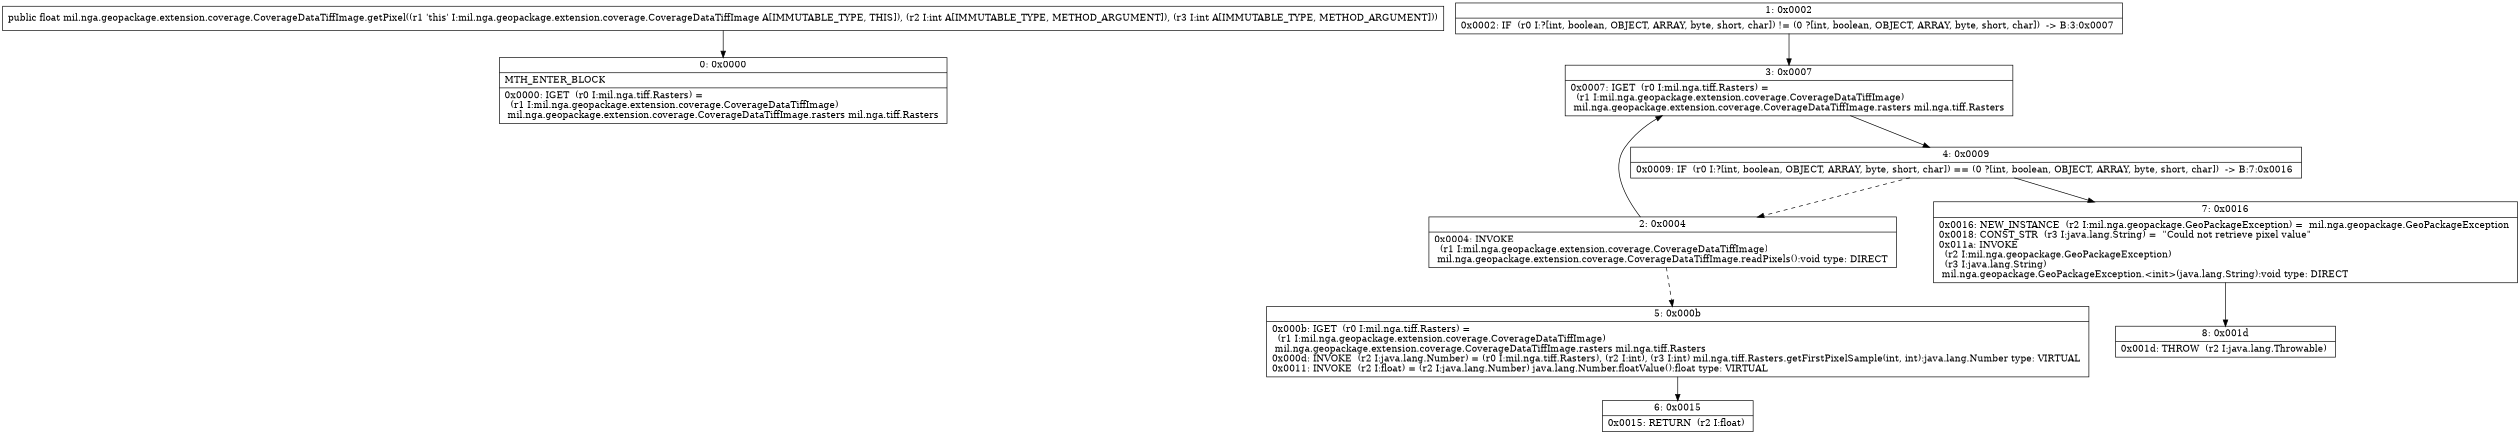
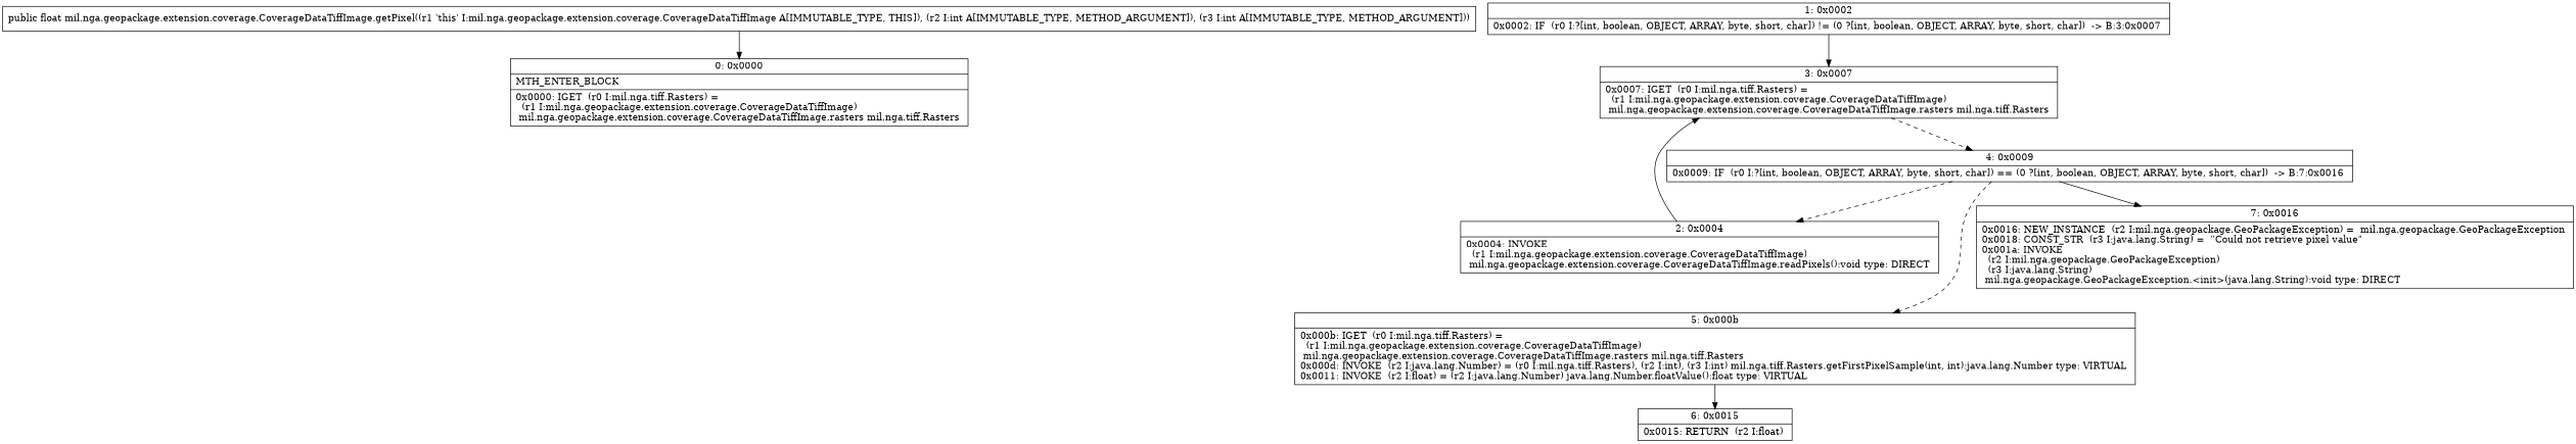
  digraph {
    node [shape=record]
    n1 [label="{0\:\ 0x0000|MTH_ENTER_BLOCK\l|0x0000: IGET  (r0 I:mil.nga.tiff.Rasters) = \l  (r1 I:mil.nga.geopackage.extension.coverage.CoverageDataTiffImage)\l mil.nga.geopackage.extension.coverage.CoverageDataTiffImage.rasters mil.nga.tiff.Rasters \l}"]
    n2 [label="{1\:\ 0x0002|0x0002: IF  (r0 I:?[int, boolean, OBJECT, ARRAY, byte, short, char]) != (0 ?[int, boolean, OBJECT, ARRAY, byte, short, char])  \-\> B:3:0x0007 \l}"]
    n3 [label="{3\:\ 0x0007|0x0007: IGET  (r0 I:mil.nga.tiff.Rasters) = \l  (r1 I:mil.nga.geopackage.extension.coverage.CoverageDataTiffImage)\l mil.nga.geopackage.extension.coverage.CoverageDataTiffImage.rasters mil.nga.tiff.Rasters \l}"]
    n4 [label="{2\:\ 0x0004|0x0004: INVOKE  \l  (r1 I:mil.nga.geopackage.extension.coverage.CoverageDataTiffImage)\l mil.nga.geopackage.extension.coverage.CoverageDataTiffImage.readPixels():void type: DIRECT \l}"]
    n5 [label="{4\:\ 0x0009|0x0009: IF  (r0 I:?[int, boolean, OBJECT, ARRAY, byte, short, char]) == (0 ?[int, boolean, OBJECT, ARRAY, byte, short, char])  \-\> B:7:0x0016 \l}"]
    n6 [label="{5\:\ 0x000b|0x000b: IGET  (r0 I:mil.nga.tiff.Rasters) = \l  (r1 I:mil.nga.geopackage.extension.coverage.CoverageDataTiffImage)\l mil.nga.geopackage.extension.coverage.CoverageDataTiffImage.rasters mil.nga.tiff.Rasters \l0x000d: INVOKE  (r2 I:java.lang.Number) = (r0 I:mil.nga.tiff.Rasters), (r2 I:int), (r3 I:int) mil.nga.tiff.Rasters.getFirstPixelSample(int, int):java.lang.Number type: VIRTUAL \l0x0011: INVOKE  (r2 I:float) = (r2 I:java.lang.Number) java.lang.Number.floatValue():float type: VIRTUAL \l}"]
-   n7 [label="{7\:\ 0x0016|0x0016: NEW_INSTANCE  (r2 I:mil.nga.geopackage.GeoPackageException) =  mil.nga.geopackage.GeoPackageException \l0x0018: CONST_STR  (r3 I:java.lang.String) =  \"Could not retrieve pixel value\" \l0x011a: INVOKE  \l  (r2 I:mil.nga.geopackage.GeoPackageException)\l  (r3 I:java.lang.String)\l mil.nga.geopackage.GeoPackageException.\<init\>(java.lang.String):void type: DIRECT \l}"]
+   n7 [label="{7\:\ 0x0016|0x0016: NEW_INSTANCE  (r2 I:mil.nga.geopackage.GeoPackageException) =  mil.nga.geopackage.GeoPackageException \l0x0018: CONST_STR  (r3 I:java.lang.String) =  \"Could not retrieve pixel value\" \l0x001a: INVOKE  \l  (r2 I:mil.nga.geopackage.GeoPackageException)\l  (r3 I:java.lang.String)\l mil.nga.geopackage.GeoPackageException.\<init\>(java.lang.String):void type: DIRECT \l}"]
    n8 [label="{6\:\ 0x0015|0x0015: RETURN  (r2 I:float) \l}"]
-   n9 [label="{8\:\ 0x001d|0x001d: THROW  (r2 I:java.lang.Throwable) \l}"]
    n10 [label="{public float mil.nga.geopackage.extension.coverage.CoverageDataTiffImage.getPixel((r1 'this' I:mil.nga.geopackage.extension.coverage.CoverageDataTiffImage A[IMMUTABLE_TYPE, THIS]), (r2 I:int A[IMMUTABLE_TYPE, METHOD_ARGUMENT]), (r3 I:int A[IMMUTABLE_TYPE, METHOD_ARGUMENT])) }"]
    n2 -> n3
-   n3 -> n5
+   n3 -> n5 [style=dashed]
    n4 -> n3
    n5 -> n4 [style=dashed]
-   n4 -> n6 [style=dashed]
+   n5 -> n6 [style=dashed]
    n5 -> n7
    n6 -> n8
-   n7 -> n9
    n10 -> n1
  }
